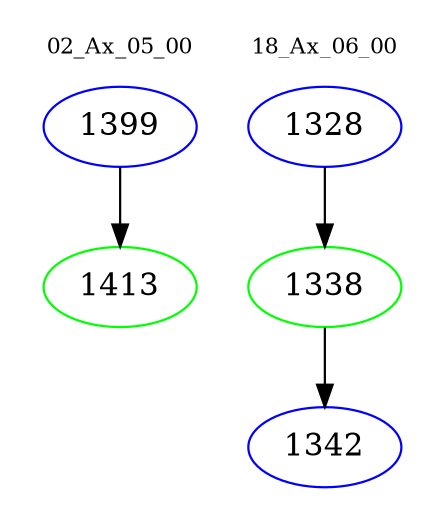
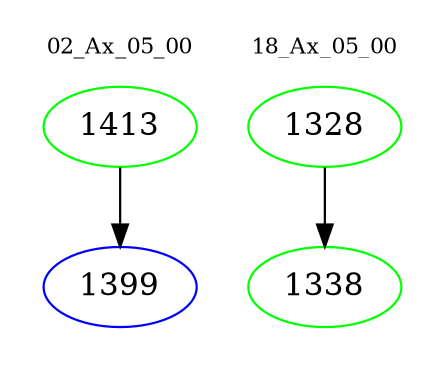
  digraph {
    node [color=green]
    edge [color=black]
    n1 [label=1413]
    n2 [color=blue label=1399]
    n3 [label=1338]
-   n4 [color=blue label=1328]
-   n5 [color=blue label=1342]
+   n4 [label=1328]
    subgraph cluster_1 {
      color=white
      fontsize=10
      label="02_Ax_05_00"
      n1
      n2
    }
    subgraph cluster_2 {
      color=white
      fontsize=10
-     label="18_Ax_06_00"
+     label="18_Ax_05_00"
      n3
      n4
-     n5
    }
-   n2 -> n1
-   n3 -> n5
+   n1 -> n2
    n4 -> n3
  }
